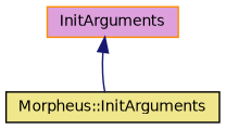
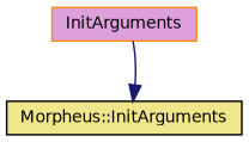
  digraph {
    rankdir=TB
    node [fontname=Helvetica fontsize=10 shape=record style=filled]
    n1 [color=darkorange fillcolor=plum height=0.2 label=InitArguments width=0.4]
    n2 [color=black fillcolor=khaki height=0.2 label="Morpheus::InitArguments" width=0.4]
-   n1 -> n2 [color=midnightblue dir=back fontname=Helvetica fontsize=10 labelfontname=Helvetica labelfontsize=10 style=solid]
+   n2 -> n1 [color=midnightblue dir=back fontname=Helvetica fontsize=10 labelfontname=Helvetica labelfontsize=10 style=solid]
  }
